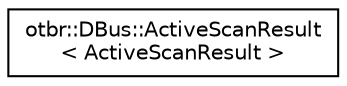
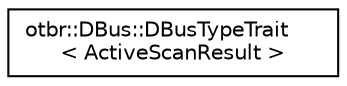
  digraph {
    rankdir=LR
-   n1 [color=black fillcolor=white fontname=Helvetica fontsize=10 height=0.2 label="otbr::DBus::ActiveScanResult\l\< ActiveScanResult \>" shape=record style=filled width=0.4]
+   n1 [color=black fillcolor=white fontname=Helvetica fontsize=10 height=0.2 label="otbr::DBus::DBusTypeTrait\l\< ActiveScanResult \>" shape=record style=filled width=0.4]
  }
